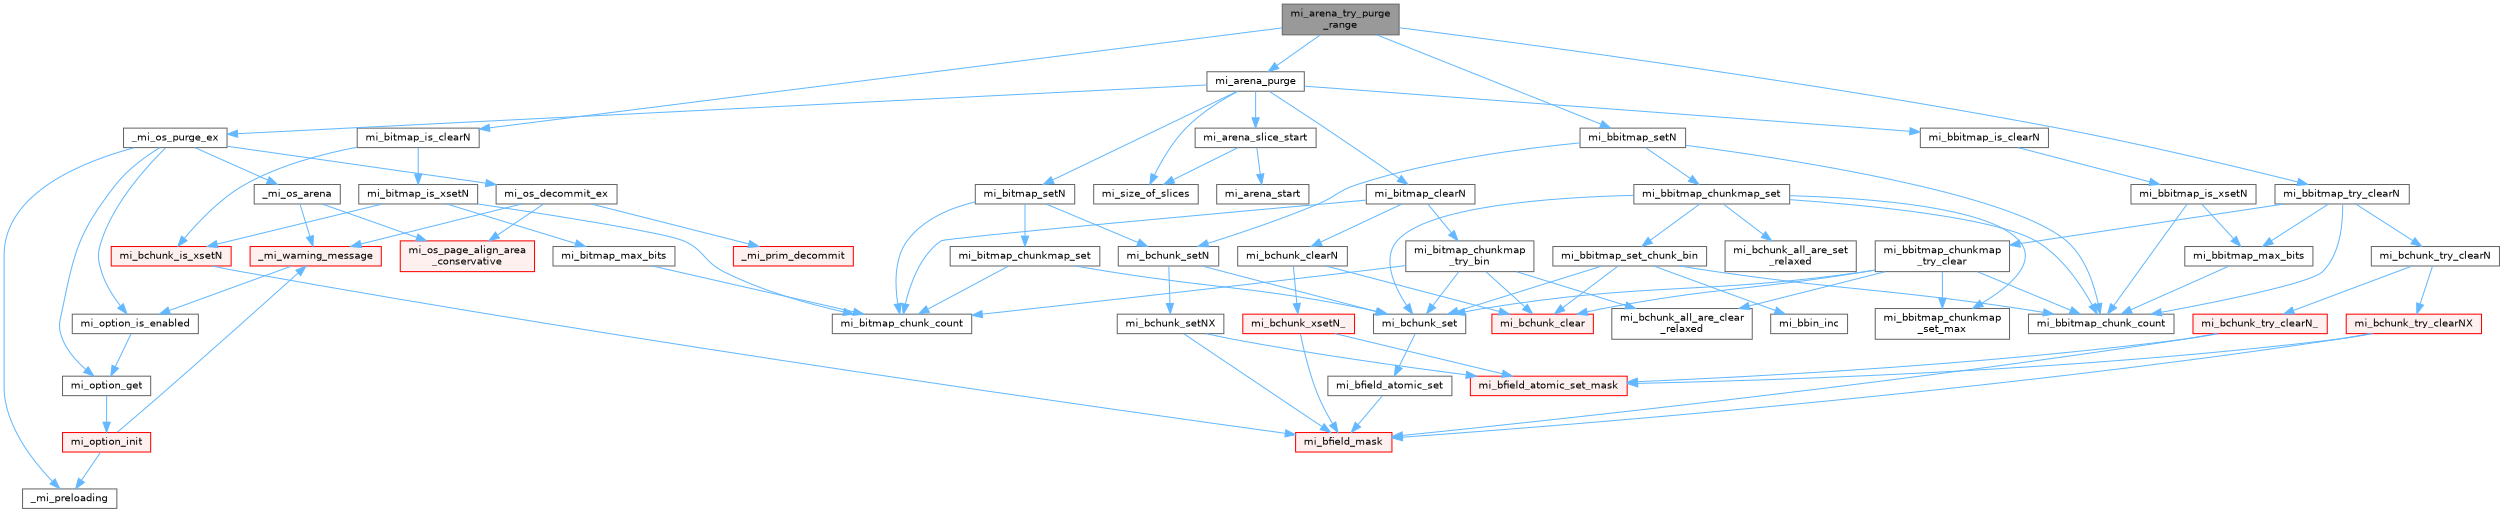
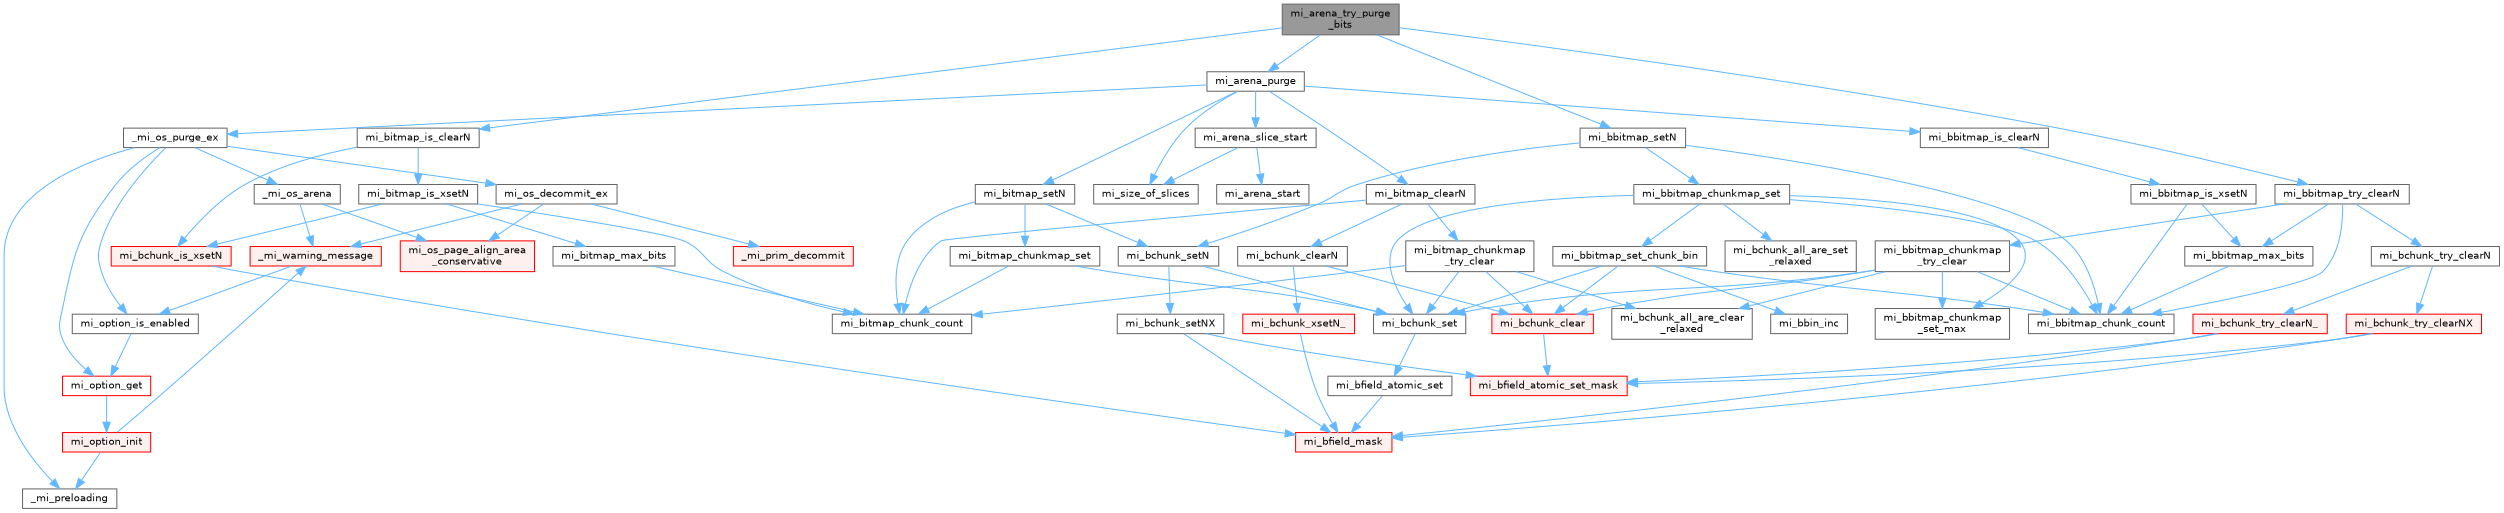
  digraph {
    rankdir=TB
    node [color=grey40 fillcolor=white fontname=Helvetica fontsize=10 shape=box style=filled]
    edge [color=steelblue1 fontname=Helvetica fontsize=10 labelfontname=Helvetica labelfontsize=10 style=solid]
-   n1 [color=gray40 fillcolor=grey60 fontcolor=black height=0.2 label="mi_arena_try_purge\l_range" width=0.4]
+   n1 [color=gray40 fillcolor=grey60 fontcolor=black height=0.2 label="mi_arena_try_purge\l_bits" width=0.4]
    n2 [height=0.2 label=mi_arena_purge width=0.4]
    n3 [height=0.2 label=mi_bbitmap_setN width=0.4]
    n4 [height=0.2 label=mi_bbitmap_try_clearN width=0.4]
    n5 [height=0.2 label=mi_bitmap_is_clearN width=0.4]
    n6 [height=0.2 label=_mi_os_purge_ex width=0.4]
    n7 [height=0.2 label=mi_arena_slice_start width=0.4]
    n8 [height=0.2 label=mi_size_of_slices width=0.4]
    n9 [height=0.2 label=mi_bbitmap_is_clearN width=0.4]
    n10 [height=0.2 label=mi_bitmap_clearN width=0.4]
    n11 [height=0.2 label=mi_bitmap_setN width=0.4]
    n12 [height=0.2 label=mi_bbitmap_chunk_count width=0.4]
    n13 [height=0.2 label=mi_bchunk_setN width=0.4]
    n14 [height=0.2 label=mi_bbitmap_chunkmap_set width=0.4]
    n15 [height=0.2 label=mi_bbitmap_max_bits width=0.4]
    n16 [height=0.2 label="mi_bbitmap_chunkmap\l_try_clear" width=0.4]
    n17 [height=0.2 label=mi_bchunk_try_clearN width=0.4]
    n18 [color=red fillcolor="#FFF0F0" height=0.2 label=mi_bchunk_is_xsetN width=0.4]
    n19 [height=0.2 label=mi_bitmap_is_xsetN width=0.4]
    n20 [height=0.2 label=_mi_os_arena width=0.4]
    n21 [height=0.2 label=mi_option_is_enabled width=0.4]
-   n22 [height=0.2 label=mi_option_get width=0.4]
+   n22 [color=red height=0.2 label=mi_option_get width=0.4]
    n23 [height=0.2 label=_mi_preloading width=0.4]
    n24 [height=0.2 label=mi_os_decommit_ex width=0.4]
    n25 [height=0.2 label=mi_arena_start width=0.4]
    n26 [height=0.2 label=mi_bbitmap_is_xsetN width=0.4]
    n27 [height=0.2 label=mi_bchunk_clearN width=0.4]
    n28 [height=0.2 label=mi_bitmap_chunk_count width=0.4]
-   n29 [height=0.2 label="mi_bitmap_chunkmap\l_try_bin" width=0.4]
+   n29 [height=0.2 label="mi_bitmap_chunkmap\l_try_clear" width=0.4]
    n30 [height=0.2 label=mi_bitmap_chunkmap_set width=0.4]
    n31 [color=red fillcolor="#FFF0F0" height=0.2 label=_mi_warning_message width=0.4]
    n32 [color=red fillcolor="#FFF0F0" height=0.2 label="mi_os_page_align_area\l_conservative" width=0.4]
    n33 [color=red fillcolor="#FFF0F0" height=0.2 label=mi_option_init width=0.4]
    n34 [color=red fillcolor="#FFF0F0" height=0.2 label=_mi_prim_decommit width=0.4]
    n35 [color=red fillcolor="#FFF0F0" height=0.2 label=mi_bfield_mask width=0.4]
    n36 [color=red fillcolor="#FFF0F0" height=0.2 label=mi_bchunk_clear width=0.4]
    n37 [color=red fillcolor="#FFF0F0" height=0.2 label=mi_bchunk_xsetN_ width=0.4]
    n38 [height=0.2 label="mi_bchunk_all_are_clear\l_relaxed" width=0.4]
    n39 [height=0.2 label=mi_bchunk_set width=0.4]
    n40 [color=red fillcolor="#FFF0F0" height=0.2 label=mi_bfield_atomic_set_mask width=0.4]
    n41 [height=0.2 label=mi_bfield_atomic_set width=0.4]
    n42 [height=0.2 label=mi_bchunk_setNX width=0.4]
    n43 [height=0.2 label="mi_bbitmap_chunkmap\l_set_max" width=0.4]
    n44 [height=0.2 label=mi_bbitmap_set_chunk_bin width=0.4]
    n45 [height=0.2 label="mi_bchunk_all_are_set\l_relaxed" width=0.4]
    n46 [height=0.2 label=mi_bbin_inc width=0.4]
    n47 [color=red fillcolor="#FFF0F0" height=0.2 label=mi_bchunk_try_clearN_ width=0.4]
    n48 [color=red fillcolor="#FFF0F0" height=0.2 label=mi_bchunk_try_clearNX width=0.4]
    n49 [height=0.2 label=mi_bitmap_max_bits width=0.4]
    n1 -> n2
    n1 -> n3
    n1 -> n4
    n1 -> n5
    n2 -> n6
    n2 -> n7
    n2 -> n8
    n2 -> n9
    n2 -> n10
    n2 -> n11
    n3 -> n12
    n3 -> n13
    n3 -> n14
    n4 -> n12
    n4 -> n15
    n4 -> n16
    n4 -> n17
    n5 -> n18
    n5 -> n19
    n6 -> n20
    n6 -> n21
    n6 -> n22
    n6 -> n23
    n6 -> n24
    n7 -> n8
    n7 -> n25
    n9 -> n26
    n10 -> n27
    n10 -> n28
    n10 -> n29
    n11 -> n13
    n11 -> n28
    n11 -> n30
    n13 -> n39
    n13 -> n42
    n14 -> n12
    n14 -> n39
    n14 -> n43
    n14 -> n44
    n14 -> n45
    n15 -> n12
    n16 -> n12
    n16 -> n36
    n16 -> n38
    n16 -> n39
    n16 -> n43
    n17 -> n47
    n17 -> n48
    n18 -> n35
    n19 -> n18
    n19 -> n28
    n19 -> n49
    n20 -> n31
    n20 -> n32
    n21 -> n22
    n22 -> n33
    n24 -> n31
    n24 -> n32
    n24 -> n34
    n26 -> n12
    n26 -> n15
    n27 -> n36
    n27 -> n37
    n29 -> n28
    n29 -> n36
    n29 -> n38
    n29 -> n39
    n30 -> n28
    n30 -> n39
    n31 -> n21
    n33 -> n23
    n33 -> n31
    n37 -> n35
-   n37 -> n40
+   n36 -> n40
    n39 -> n41
    n41 -> n35
    n42 -> n35
    n42 -> n40
    n44 -> n12
    n44 -> n36
    n44 -> n39
    n44 -> n46
    n47 -> n35
    n47 -> n40
    n48 -> n35
    n48 -> n40
    n49 -> n28
  }
